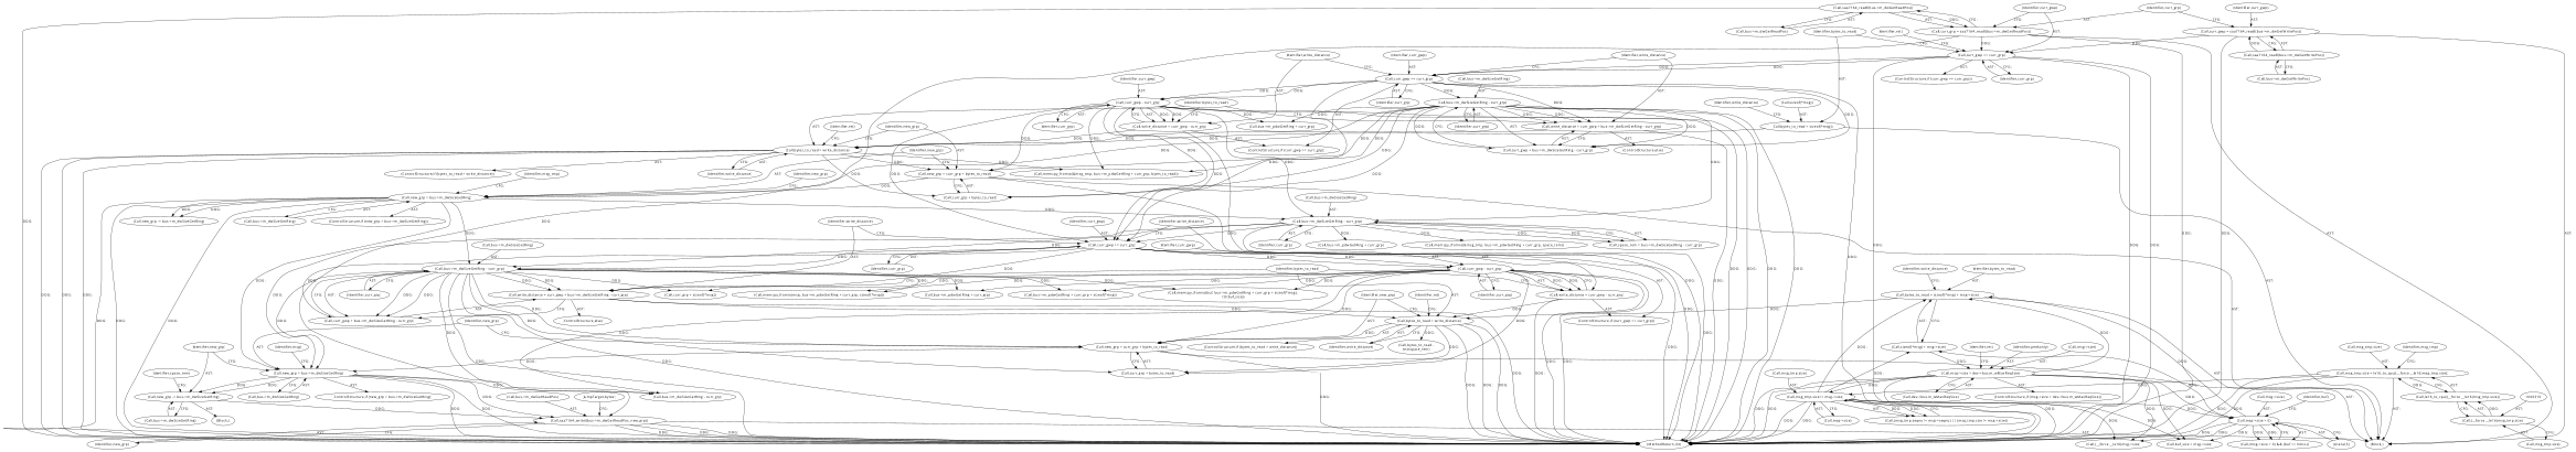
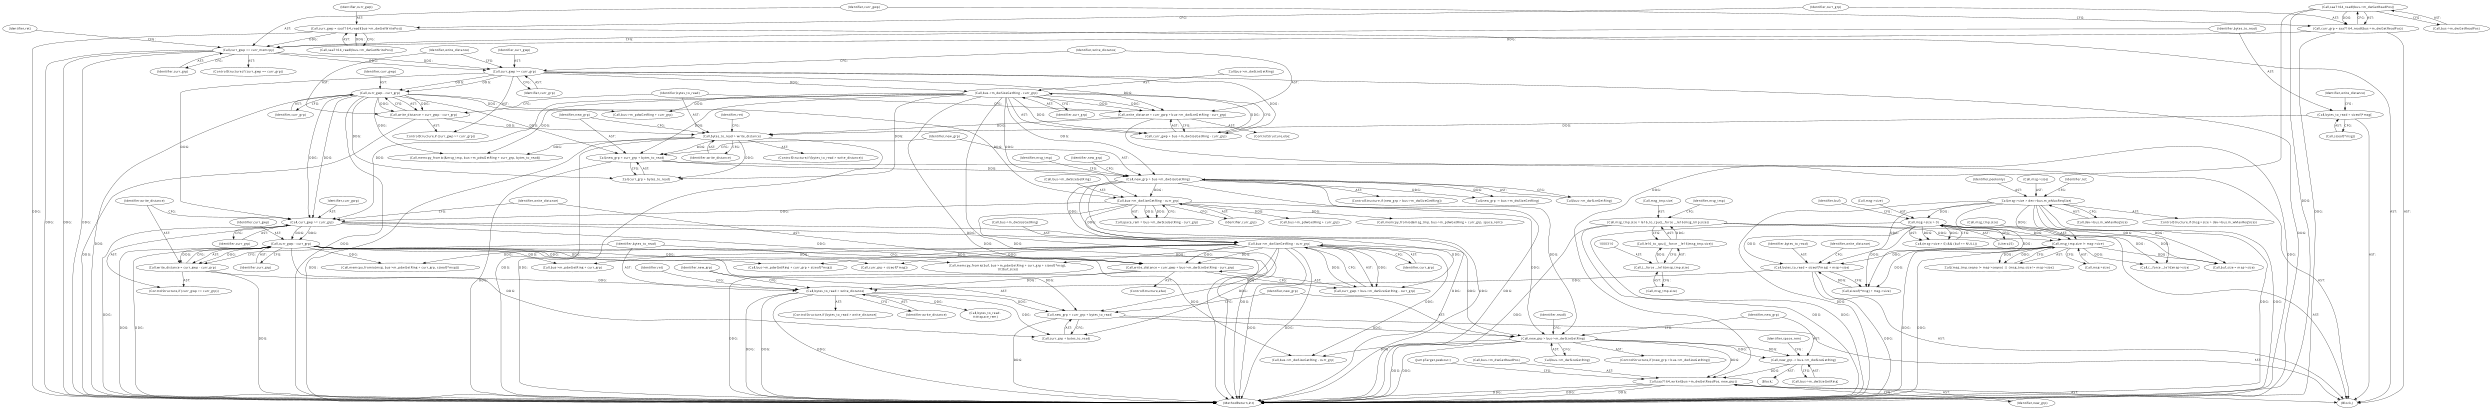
  digraph {
    fontname="Open Sans"
    node [fontname="Open Sans"]
    edge [fontname="Open Sans"]
    n1 [label="(Call,saa7164_writel(bus->m_dwGetReadPos, new_grp))"]
    n2 [label="(MethodReturn,int)"]
    n3 [label="(Identifier,new_grp)"]
    n4 [label="(Block,)"]
    n5 [label="(Call,saa7164_readl(bus->m_dwGetReadPos))"]
    n6 [label="(Call,curr_grp = saa7164_readl(bus->m_dwGetReadPos))"]
    n7 [label="(Call,bus->m_dwGetReadPos)"]
-   n8 [label="(Call,curr_gwp == curr_grp)"]
+   n8 [label="(Call,curr_gwp == curr_memcpy)"]
    n9 [label="(Call,new_grp -= bus->m_dwSizeGetRing)"]
    n10 [label="(Call,bus->m_dwSizeGetRing)"]
    n11 [label="(Block,)"]
    n12 [label="(Call,new_grp > bus->m_dwSizeGetRing)"]
    n13 [label="(Call,bus->m_dwSizeGetRing - curr_grp)"]
    n14 [label="(Call,bus->m_dwSizeGetRing)"]
    n15 [label="(ControlStructure,if (new_grp > bus->m_dwSizeGetRing))"]
    n16 [label="(Call,new_grp = curr_grp + bytes_to_read)"]
    n17 [label="(Call,curr_grp + bytes_to_read)"]
    n18 [label="(Call,bus->m_dwSizeGetRing - curr_grp)"]
    n19 [label="(Call,write_distance = curr_gwp + bus->m_dwSizeGetRing - curr_grp)"]
    n20 [label="(Call,memcpy_fromio(msg, bus->m_pdwGetRing + curr_grp, sizeof(*msg)))"]
    n21 [label="(Call,bus->m_pdwGetRing + curr_grp)"]
    n22 [label="(Call,curr_gwp + bus->m_dwSizeGetRing - curr_grp)"]
    n23 [label="(Call,bus->m_pdwGetRing + curr_grp + sizeof(*msg))"]
    n24 [label="(Identifier,curr_grp)"]
    n25 [label="(Call,memcpy_fromio(buf, bus->m_pdwGetRing + curr_grp + sizeof(*msg),\n \t\t\t\tbuf_size))"]
    n26 [label="(Call,curr_grp + sizeof(*msg))"]
    n27 [label="(Call,bytes_to_read > write_distance)"]
    n28 [label="(ControlStructure,else)"]
    n29 [label="(Call,new_grp > bus->m_dwSizeGetRing)"]
    n30 [label="(Call,bus->m_dwSizeGetRing - curr_grp)"]
    n31 [label="(Call,new_grp -= bus->m_dwSizeGetRing)"]
    n32 [label="(Call,bus->m_dwSizeGetRing)"]
    n33 [label="(ControlStructure,if (new_grp > bus->m_dwSizeGetRing))"]
    n34 [label="(Call,curr_gwp >= curr_grp)"]
    n35 [label="(Call,space_rem = bus->m_dwSizeGetRing - curr_grp)"]
    n36 [label="(Identifier,curr_grp)"]
    n37 [label="(Call,bus->m_pdwGetRing + curr_grp)"]
    n38 [label="(Call,memcpy_fromio(&msg_tmp, bus->m_pdwGetRing + curr_grp, space_rem))"]
    n39 [label="(Call,new_grp = curr_grp + bytes_to_read)"]
    n40 [label="(Call,curr_grp + bytes_to_read)"]
    n41 [label="(Call,curr_gwp - curr_grp)"]
    n42 [label="(Call,write_distance = curr_gwp - curr_grp)"]
    n43 [label="(Call,bus->m_pdwGetRing + curr_grp)"]
    n44 [label="(Call,memcpy_fromio(&msg_tmp, bus->m_pdwGetRing + curr_grp, bytes_to_read))"]
    n45 [label="(Identifier,curr_grp)"]
    n46 [label="(ControlStructure,if (curr_gwp >= curr_grp))"]
    n47 [label="(Call,bytes_to_read > write_distance)"]
    n48 [label="(Call,curr_gwp - curr_grp)"]
    n49 [label="(ControlStructure,if (curr_gwp >= curr_grp))"]
    n50 [label="(Identifier,curr_grp)"]
    n51 [label="(Call,curr_gwp >= curr_grp)"]
    n52 [label="(Call,bus->m_dwSizeGetRing - curr_grp)"]
    n53 [label="(Call,write_distance = curr_gwp + bus->m_dwSizeGetRing - curr_grp)"]
    n54 [label="(Call,curr_gwp + bus->m_dwSizeGetRing - curr_grp)"]
    n55 [label="(Identifier,curr_grp)"]
    n56 [label="(Identifier,curr_grp)"]
    n57 [label="(ControlStructure,else)"]
    n58 [label="(ControlStructure,if (curr_gwp == curr_grp))"]
    n59 [label="(Identifier,curr_grp)"]
    n60 [label="(Call,curr_gwp = saa7164_readl(bus->m_dwGetWritePos))"]
    n61 [label="(Call,saa7164_readl(bus->m_dwGetWritePos))"]
-   n62 [label="(Call,bus->m_dwGetWritePos)"]
    n63 [label="(Identifier,write_distance)"]
    n64 [label="(ControlStructure,if (bytes_to_read > write_distance))"]
    n65 [label="(Call,bytes_to_read = sizeof(*msg))"]
    n66 [label="(Call,sizeof(*msg))"]
    n67 [label="(Call,write_distance = curr_gwp - curr_grp)"]
    n68 [label="(Identifier,curr_grp)"]
    n69 [label="(ControlStructure,if (bytes_to_read > write_distance))"]
    n70 [label="(Identifier,write_distance)"]
    n71 [label="(Call,bytes_to_read -\n\t\t\t\t\tspace_rem)"]
    n72 [label="(Call,bytes_to_read = sizeof(*msg) + msg->size)"]
    n73 [label="(Call,sizeof(*msg) + msg->size)"]
    n74 [label="(Call,msg->size > dev->bus.m_wMaxReqSize)"]
    n75 [label="(Call,msg_tmp.size != msg->size)"]
    n76 [label="(Call,msg->size > 0)"]
    n77 [label="(Call,dev->bus.m_wMaxReqSize)"]
    n78 [label="(ControlStructure,if (msg->size > dev->bus.m_wMaxReqSize))"]
    n79 [label="(Call,(__force __le16)msg->size)"]
    n80 [label="(Call,buf_size = msg->size)"]
    n81 [label="(Call,msg->size)"]
    n82 [label="(Call,(msg_tmp.seqno != msg->seqno) || (msg_tmp.size != msg->size))"]
    n83 [label="(Call,(msg->size > 0) && (buf == NULL))"]
    n84 [label="(Literal,5)"]
    n85 [label="(Call,msg_tmp.size = le16_to_cpu((__force __le16)msg_tmp.size))"]
    n86 [label="(Call,le16_to_cpu((__force __le16)msg_tmp.size))"]
    n87 [label="(Call,(__force __le16)msg_tmp.size)"]
    n88 [label="(Call,msg_tmp.size)"]
    n89 [label="(Identifier,ret)"]
    n90 [label="(Identifier,new_grp)"]
-   n91 [label="(Identifier,msg)"]
+   n91 [label="(Identifier,readl)"]
    n92 [label="(Identifier,ret)"]
    n93 [label="(Identifier,curr_gwp)"]
    n94 [label="(Identifier,write_distance)"]
    n95 [label="(Call,bus->m_dwSizeGetRing)"]
    n96 [label="(Identifier,ret)"]
    n97 [label="(Identifier,write_distance)"]
-   n98 [label="(JumpTarget,bytes:)"]
+   n98 [label="(JumpTarget,peekout:)"]
    n99 [label="(Identifier,msg_tmp)"]
    n100 [label="(Identifier,bytes_to_read)"]
    n101 [label="(Identifier,new_grp)"]
    n102 [label="(Identifier,curr_gwp)"]
    n103 [label="(Identifier,new_grp)"]
    n104 [label="(Identifier,curr_grp)"]
    n105 [label="(Call,msg_tmp.size)"]
    n106 [label="(Identifier,new_grp)"]
    n107 [label="(Identifier,write_distance)"]
    n108 [label="(Call,bus->m_dwSizeGetRing)"]
    n109 [label="(Identifier,new_grp)"]
    n110 [label="(Identifier,ret)"]
    n111 [label="(Identifier,curr_gwp)"]
    n112 [label="(Call,bus->m_dwGetReadPos)"]
    n113 [label="(Call,msg_tmp.size)"]
    n114 [label="(Identifier,peekonly)"]
    n115 [label="(Identifier,bytes_to_read)"]
    n116 [label="(Identifier,write_distance)"]
    n117 [label="(Identifier,new_grp)"]
    n118 [label="(Identifier,curr_gwp)"]
    n119 [label="(Identifier,curr_gwp)"]
    n120 [label="(Identifier,curr_gwp)"]
    n121 [label="(Identifier,msg_tmp)"]
    n122 [label="(Call,msg->size)"]
    n123 [label="(Identifier,space_rem)"]
    n124 [label="(Identifier,bytes_to_read)"]
    n125 [label="(Identifier,write_distance)"]
    n126 [label="(Call,msg->size)"]
    n127 [label="(Identifier,buf)"]
    n128 [label="(Identifier,write_distance)"]
    n129 [label="(Identifier,bytes_to_read)"]
    n130 [label="(Call,bus->m_dwSizeGetRing)"]
    1000310
    n1 -> n2 [label="DDG: "]
    n1 -> n2 [label="DDG: "]
    n1 -> n2 [label="DDG: "]
    n1 -> n3 [label="CFG: "]
    n1 -> n4 [label="AST: "]
    n3 -> n1 [label="AST: "]
-   n6 -> n1 [label="DDG: "]
+   n5 -> n1 [label="DDG: "]
    n5 -> n2 [label="DDG: "]
    n5 -> n6 [label="AST: "]
    n5 -> n6 [label="DDG: "]
    n5 -> n7 [label="CFG: "]
    n6 -> n2 [label="DDG: "]
    n6 -> n4 [label="AST: "]
    n6 -> n5 [label="CFG: "]
    n6 -> n8 [label="DDG: "]
    n7 -> n5 [label="AST: "]
    n8 -> n2 [label="DDG: "]
    n8 -> n2 [label="DDG: "]
    n8 -> n2 [label="DDG: "]
    n8 -> n51 [label="DDG: "]
    n8 -> n51 [label="DDG: "]
    n8 -> n58 [label="AST: "]
    n8 -> n59 [label="CFG: "]
    n9 -> n1 [label="DDG: "]
    n9 -> n10 [label="CFG: "]
    n9 -> n11 [label="AST: "]
    n10 -> n9 [label="AST: "]
    n12 -> n1 [label="DDG: "]
    n12 -> n2 [label="DDG: "]
    n12 -> n2 [label="DDG: "]
    n12 -> n9 [label="DDG: "]
    n12 -> n9 [label="DDG: "]
    n12 -> n13 [label="DDG: "]
    n12 -> n14 [label="CFG: "]
    n12 -> n15 [label="AST: "]
    n14 -> n12 [label="AST: "]
    n16 -> n2 [label="DDG: "]
    n16 -> n4 [label="AST: "]
    n16 -> n12 [label="DDG: "]
    n16 -> n17 [label="CFG: "]
    n17 -> n16 [label="AST: "]
    n18 -> n2 [label="DDG: "]
    n18 -> n2 [label="DDG: "]
    n18 -> n12 [label="DDG: "]
    n18 -> n13 [label="DDG: "]
    n18 -> n16 [label="DDG: "]
    n18 -> n17 [label="DDG: "]
    n18 -> n19 [label="DDG: "]
    n18 -> n19 [label="DDG: "]
    n18 -> n20 [label="DDG: "]
    n18 -> n21 [label="DDG: "]
    n18 -> n22 [label="AST: "]
    n18 -> n22 [label="DDG: "]
    n18 -> n22 [label="DDG: "]
    n18 -> n23 [label="DDG: "]
    n18 -> n24 [label="CFG: "]
    n18 -> n25 [label="DDG: "]
    n18 -> n26 [label="DDG: "]
    n19 -> n2 [label="DDG: "]
    n19 -> n22 [label="CFG: "]
    n19 -> n27 [label="DDG: "]
    n19 -> n28 [label="AST: "]
    n22 -> n18 [label="CFG: "]
    n22 -> n19 [label="AST: "]
    n24 -> n18 [label="AST: "]
    n27 -> n2 [label="DDG: "]
    n27 -> n2 [label="DDG: "]
    n27 -> n2 [label="DDG: "]
    n27 -> n16 [label="DDG: "]
    n27 -> n17 [label="DDG: "]
    n27 -> n69 [label="AST: "]
    n27 -> n70 [label="CFG: "]
    n27 -> n71 [label="DDG: "]
    n29 -> n2 [label="DDG: "]
    n29 -> n2 [label="DDG: "]
    n29 -> n2 [label="DDG: "]
    n29 -> n12 [label="DDG: "]
    n29 -> n18 [label="DDG: "]
    n29 -> n30 [label="DDG: "]
    n29 -> n31 [label="DDG: "]
    n29 -> n31 [label="DDG: "]
    n29 -> n32 [label="CFG: "]
    n29 -> n33 [label="AST: "]
    n30 -> n2 [label="DDG: "]
    n30 -> n12 [label="DDG: "]
    n30 -> n18 [label="DDG: "]
    n30 -> n34 [label="DDG: "]
    n30 -> n35 [label="AST: "]
    n30 -> n35 [label="DDG: "]
    n30 -> n35 [label="DDG: "]
    n30 -> n36 [label="CFG: "]
    n30 -> n37 [label="DDG: "]
    n30 -> n38 [label="DDG: "]
    n32 -> n29 [label="AST: "]
    n34 -> n2 [label="DDG: "]
    n34 -> n18 [label="DDG: "]
    n34 -> n19 [label="DDG: "]
    n34 -> n22 [label="DDG: "]
    n34 -> n48 [label="DDG: "]
    n34 -> n48 [label="DDG: "]
    n34 -> n49 [label="AST: "]
    n34 -> n50 [label="CFG: "]
    n35 -> n30 [label="CFG: "]
    n36 -> n30 [label="AST: "]
    n39 -> n2 [label="DDG: "]
    n39 -> n4 [label="AST: "]
    n39 -> n29 [label="DDG: "]
    n39 -> n40 [label="CFG: "]
    n40 -> n39 [label="AST: "]
    n41 -> n2 [label="DDG: "]
    n41 -> n2 [label="DDG: "]
    n41 -> n30 [label="DDG: "]
    n41 -> n34 [label="DDG: "]
    n41 -> n34 [label="DDG: "]
    n41 -> n39 [label="DDG: "]
    n41 -> n40 [label="DDG: "]
    n41 -> n42 [label="AST: "]
    n41 -> n42 [label="DDG: "]
    n41 -> n42 [label="DDG: "]
    n41 -> n43 [label="DDG: "]
    n41 -> n44 [label="DDG: "]
    n41 -> n45 [label="CFG: "]
    n42 -> n2 [label="DDG: "]
    n42 -> n41 [label="CFG: "]
    n42 -> n46 [label="AST: "]
    n42 -> n47 [label="DDG: "]
    n45 -> n41 [label="AST: "]
    n47 -> n2 [label="DDG: "]
    n47 -> n2 [label="DDG: "]
    n47 -> n2 [label="DDG: "]
    n47 -> n39 [label="DDG: "]
    n47 -> n40 [label="DDG: "]
    n47 -> n44 [label="DDG: "]
    n47 -> n63 [label="CFG: "]
    n47 -> n64 [label="AST: "]
    n48 -> n2 [label="DDG: "]
    n48 -> n2 [label="DDG: "]
    n48 -> n13 [label="DDG: "]
    n48 -> n16 [label="DDG: "]
    n48 -> n17 [label="DDG: "]
    n48 -> n20 [label="DDG: "]
    n48 -> n21 [label="DDG: "]
    n48 -> n23 [label="DDG: "]
    n48 -> n25 [label="DDG: "]
    n48 -> n26 [label="DDG: "]
    n48 -> n67 [label="AST: "]
    n48 -> n67 [label="DDG: "]
    n48 -> n67 [label="DDG: "]
    n48 -> n68 [label="CFG: "]
    n50 -> n34 [label="AST: "]
    n51 -> n2 [label="DDG: "]
    n51 -> n34 [label="DDG: "]
    n51 -> n41 [label="DDG: "]
    n51 -> n41 [label="DDG: "]
    n51 -> n46 [label="AST: "]
    n51 -> n52 [label="DDG: "]
    n51 -> n53 [label="DDG: "]
    n51 -> n54 [label="DDG: "]
    n51 -> n55 [label="CFG: "]
    n52 -> n2 [label="DDG: "]
    n52 -> n2 [label="DDG: "]
    n52 -> n29 [label="DDG: "]
    n52 -> n30 [label="DDG: "]
    n52 -> n34 [label="DDG: "]
    n52 -> n39 [label="DDG: "]
    n52 -> n40 [label="DDG: "]
    n52 -> n43 [label="DDG: "]
    n52 -> n44 [label="DDG: "]
    n52 -> n53 [label="DDG: "]
    n52 -> n53 [label="DDG: "]
    n52 -> n54 [label="AST: "]
    n52 -> n54 [label="DDG: "]
    n52 -> n54 [label="DDG: "]
    n52 -> n56 [label="CFG: "]
    n53 -> n2 [label="DDG: "]
    n53 -> n47 [label="DDG: "]
    n53 -> n54 [label="CFG: "]
    n53 -> n57 [label="AST: "]
    n54 -> n52 [label="CFG: "]
    n54 -> n53 [label="AST: "]
    n55 -> n51 [label="AST: "]
    n56 -> n52 [label="AST: "]
    n59 -> n8 [label="AST: "]
    n60 -> n2 [label="DDG: "]
    n60 -> n4 [label="AST: "]
    n60 -> n8 [label="DDG: "]
    n60 -> n61 [label="CFG: "]
    n61 -> n60 [label="AST: "]
    n61 -> n60 [label="DDG: "]
-   n61 -> n62 [label="CFG: "]
-   n62 -> n61 [label="AST: "]
    n63 -> n47 [label="AST: "]
    n65 -> n4 [label="AST: "]
    n65 -> n47 [label="DDG: "]
+   n65 -> n66 [label="CFG: "]
    n66 -> n65 [label="AST: "]
    n67 -> n2 [label="DDG: "]
    n67 -> n27 [label="DDG: "]
    n67 -> n48 [label="CFG: "]
    n67 -> n49 [label="AST: "]
    n68 -> n48 [label="AST: "]
    n70 -> n27 [label="AST: "]
+   n72 -> n2 [label="DDG: "]
    n72 -> n4 [label="AST: "]
    n72 -> n27 [label="DDG: "]
    n72 -> n73 [label="CFG: "]
-   n73 -> n72 [label="AST: "]
+   n73 -> n72 [label="DDG: "]
    n74 -> n2 [label="DDG: "]
    n74 -> n2 [label="DDG: "]
    n74 -> n2 [label="DDG: "]
    n74 -> n72 [label="DDG: "]
-   n73 -> n74 [label="DDG: "]
+   n74 -> n73 [label="DDG: "]
    n74 -> n75 [label="DDG: "]
    n74 -> n76 [label="DDG: "]
    n74 -> n77 [label="CFG: "]
    n74 -> n78 [label="AST: "]
    n74 -> n79 [label="DDG: "]
    n74 -> n80 [label="DDG: "]
    n75 -> n2 [label="DDG: "]
    n75 -> n2 [label="DDG: "]
    n75 -> n72 [label="DDG: "]
    n75 -> n73 [label="DDG: "]
    n75 -> n79 [label="DDG: "]
    n75 -> n80 [label="DDG: "]
    n75 -> n81 [label="CFG: "]
    n75 -> n82 [label="AST: "]
    n75 -> n82 [label="DDG: "]
    n75 -> n82 [label="DDG: "]
    n76 -> n2 [label="DDG: "]
    n76 -> n72 [label="DDG: "]
    n76 -> n73 [label="DDG: "]
-   n75 -> n76 [label="DDG: "]
+   n76 -> n75 [label="DDG: "]
    n76 -> n79 [label="DDG: "]
    n76 -> n80 [label="DDG: "]
    n76 -> n83 [label="AST: "]
    n76 -> n83 [label="DDG: "]
    n76 -> n83 [label="DDG: "]
    n76 -> n84 [label="CFG: "]
    n77 -> n74 [label="AST: "]
    n81 -> n75 [label="AST: "]
    n82 -> n75 [label="CFG: "]
    n83 -> n76 [label="CFG: "]
    n84 -> n76 [label="AST: "]
    n85 -> n2 [label="DDG: "]
    n85 -> n2 [label="DDG: "]
    n85 -> n4 [label="AST: "]
    n85 -> n75 [label="DDG: "]
    n85 -> n86 [label="CFG: "]
    n86 -> n85 [label="AST: "]
    n86 -> n85 [label="DDG: "]
    n86 -> n87 [label="CFG: "]
    n87 -> n86 [label="AST: "]
    n87 -> n86 [label="DDG: "]
    n87 -> n88 [label="CFG: "]
    n88 -> n87 [label="AST: "]
    n89 -> n27 [label="CFG: "]
    n90 -> n9 [label="AST: "]
    n90 -> n12 [label="CFG: "]
    n91 -> n12 [label="CFG: "]
    n92 -> n8 [label="CFG: "]
    n93 -> n34 [label="AST: "]
    n94 -> n42 [label="AST: "]
    n94 -> n51 [label="CFG: "]
    n95 -> n18 [label="AST: "]
    n96 -> n74 [label="CFG: "]
    n97 -> n19 [label="AST: "]
    n97 -> n34 [label="CFG: "]
    n98 -> n1 [label="CFG: "]
    n99 -> n29 [label="CFG: "]
    n100 -> n8 [label="CFG: "]
    n100 -> n65 [label="AST: "]
    n101 -> n12 [label="AST: "]
    n101 -> n16 [label="CFG: "]
    n102 -> n41 [label="AST: "]
    n103 -> n39 [label="AST: "]
    n103 -> n47 [label="CFG: "]
    n104 -> n6 [label="AST: "]
    n104 -> n60 [label="CFG: "]
    n105 -> n85 [label="AST: "]
    n106 -> n16 [label="AST: "]
    n106 -> n27 [label="CFG: "]
    n107 -> n65 [label="CFG: "]
    n108 -> n30 [label="AST: "]
    n109 -> n29 [label="AST: "]
    n109 -> n39 [label="CFG: "]
    n110 -> n47 [label="CFG: "]
    n111 -> n48 [label="AST: "]
    n112 -> n1 [label="AST: "]
    n113 -> n75 [label="AST: "]
    n114 -> n74 [label="AST: "]
    n115 -> n42 [label="CFG: "]
    n115 -> n47 [label="AST: "]
    n115 -> n53 [label="CFG: "]
    n116 -> n72 [label="CFG: "]
    n117 -> n29 [label="CFG: "]
    n118 -> n60 [label="AST: "]
    n119 -> n6 [label="CFG: "]
    n119 -> n8 [label="AST: "]
    n120 -> n51 [label="AST: "]
    n121 -> n85 [label="CFG: "]
    n122 -> n76 [label="AST: "]
    n123 -> n9 [label="CFG: "]
    n124 -> n19 [label="CFG: "]
    n124 -> n27 [label="AST: "]
    n124 -> n67 [label="CFG: "]
    n125 -> n51 [label="CFG: "]
    n125 -> n53 [label="AST: "]
    n126 -> n74 [label="AST: "]
    n127 -> n76 [label="CFG: "]
    n128 -> n34 [label="CFG: "]
    n128 -> n67 [label="AST: "]
    n129 -> n72 [label="AST: "]
    n130 -> n52 [label="AST: "]
    1000310 -> n87 [label="AST: "]
  }
